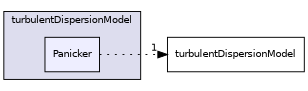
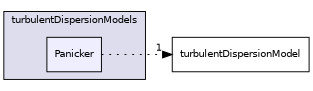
  digraph {
    compound=true
    rankdir=LR
    fontname="DejaVu Sans"
    node [fontname="DejaVu Sans" fontsize=10 shape=box]
    n1 [fillcolor="#eeeeff" label=Panicker pencolor=black style=filled]
    n2 [label=turbulentDispersionModel]
    subgraph cluster_1 {
      bgcolor="#ddddee"
      fontsize=10
-     label=turbulentDispersionModel
+     label=turbulentDispersionModels
      pencolor=black
      n1
    }
    n1 -> n2 [headlabel=1 labeldistance=1.5 labelfontname=Helvetica labelfontsize=10 style=dotted fontname="DejaVu Sans"]
  }
